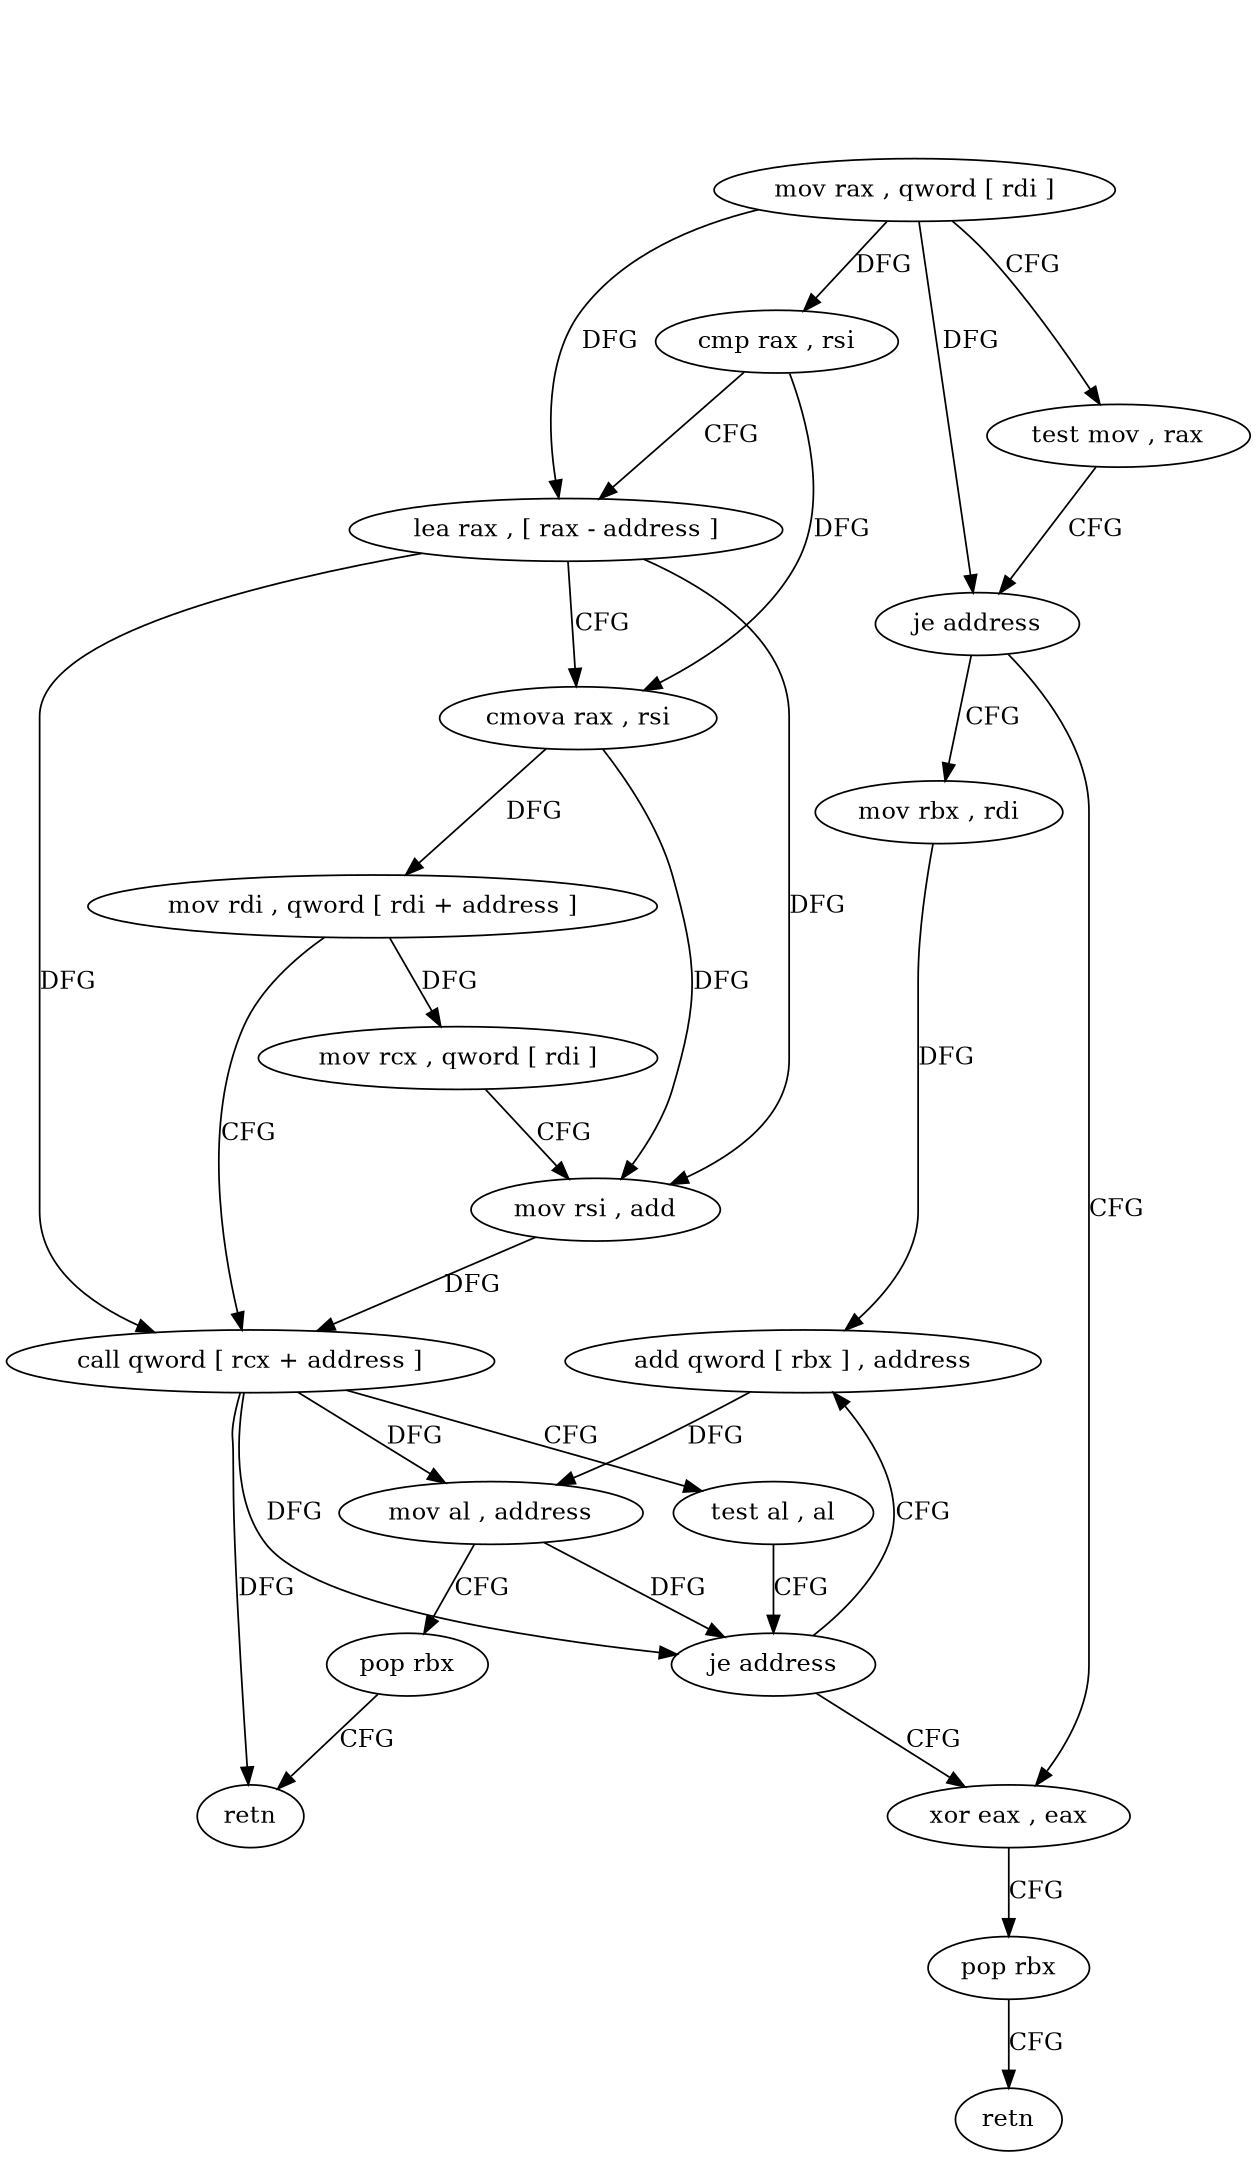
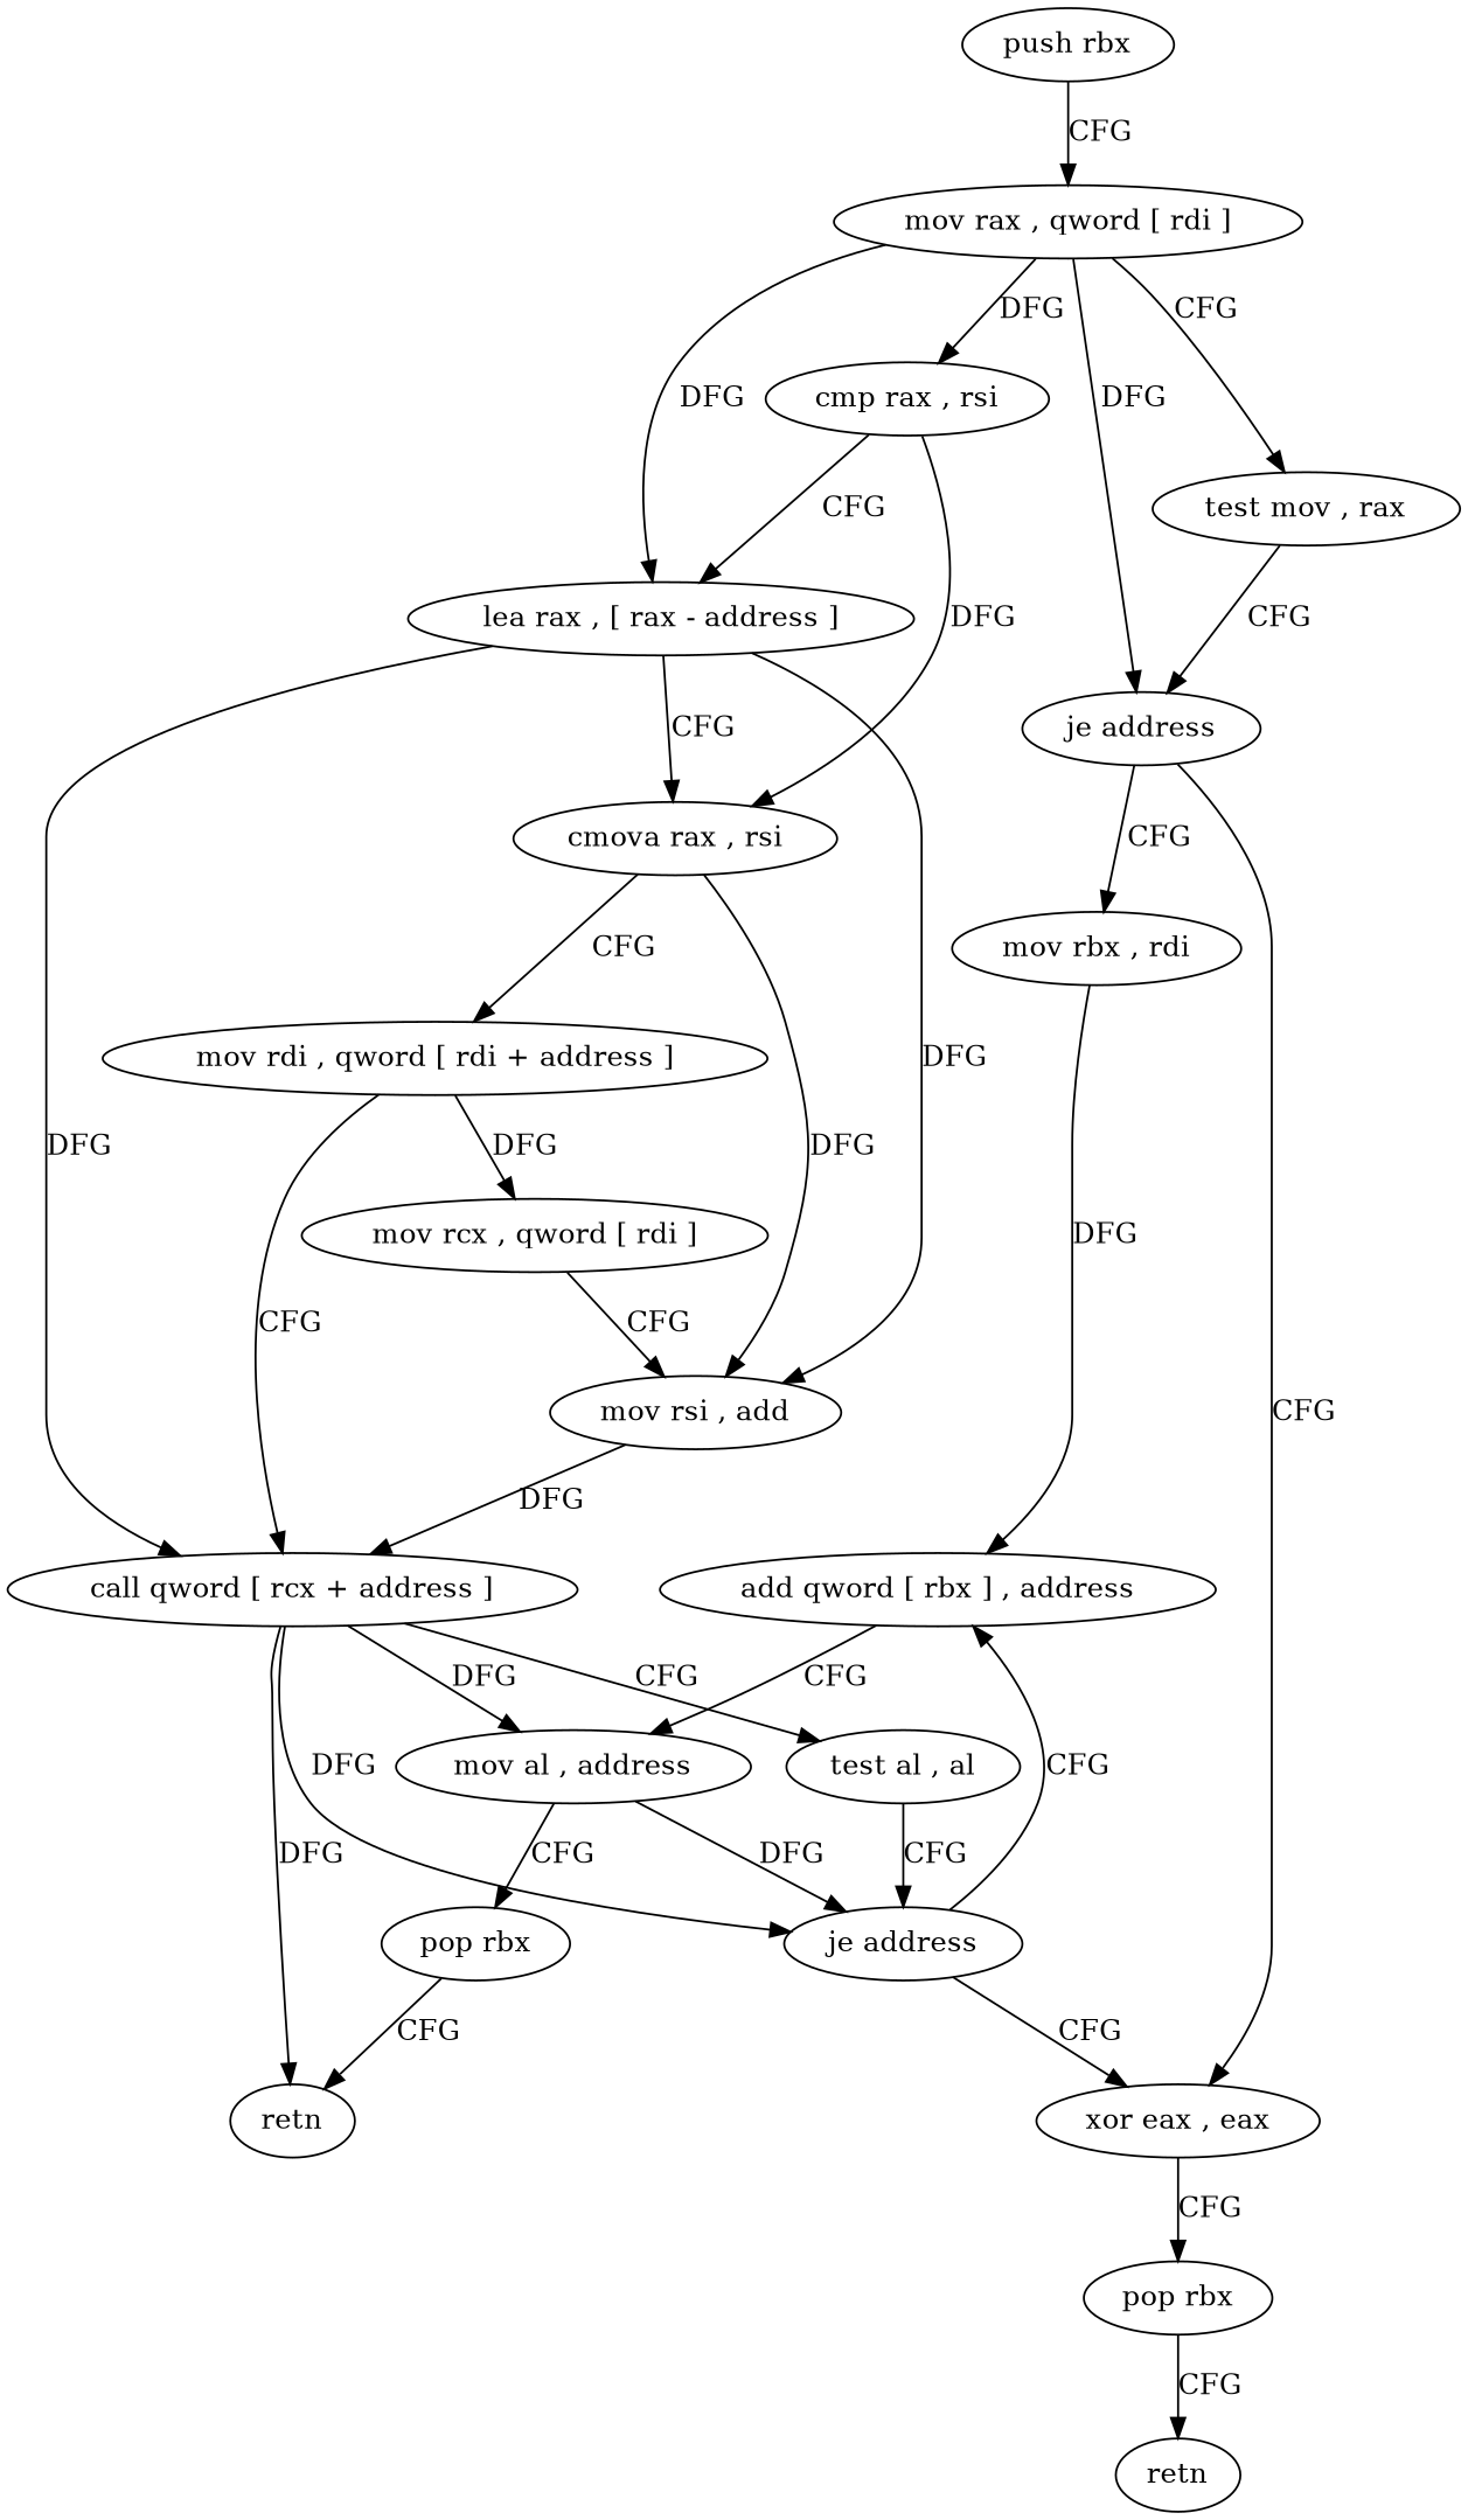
  digraph {
+   n1 [label="push rbx"]
    n2 [label="mov rax , qword [ rdi ]"]
    n3 [label="test mov , rax"]
    n4 [label="je address"]
    n5 [label="cmp rax , rsi"]
    n6 [label="lea rax , [ rax - address ]"]
    n7 [label="xor eax , eax"]
    n8 [label="mov rbx , rdi"]
    n9 [label="cmova rax , rsi"]
    n10 [label="mov rsi , add"]
    n11 [label="call qword [ rcx + address ]"]
    n12 [label="pop rbx"]
    n13 [label="add qword [ rbx ] , address"]
    n14 [label=retn]
    n15 [label="mov al , address"]
    n16 [label="mov rdi , qword [ rdi + address ]"]
    n17 [label="mov rcx , qword [ rdi ]"]
    n18 [label="test al , al"]
    n19 [label="je address"]
    n20 [label=retn]
    n21 [label="pop rbx"]
+   n1 -> n2 [label=CFG]
    n2 -> n3 [label=CFG]
    n2 -> n4 [label=DFG]
    n2 -> n5 [label=DFG]
    n2 -> n6 [label=DFG]
    n3 -> n4 [label=CFG]
    n4 -> n7 [label=CFG]
    n4 -> n8 [label=CFG]
    n5 -> n6 [label=CFG]
    n5 -> n9 [label=DFG]
    n6 -> n9 [label=CFG]
    n6 -> n10 [label=DFG]
    n6 -> n11 [label=DFG]
    n7 -> n12 [label=CFG]
    n8 -> n13 [label=DFG]
    n9 -> n10 [label=DFG]
-   n9 -> n16 [label=DFG]
+   n9 -> n16 [label=CFG]
    n10 -> n11 [label=DFG]
    n11 -> n15 [label=DFG]
    n11 -> n18 [label=CFG]
    n11 -> n19 [label=DFG]
    n11 -> n20 [label=DFG]
    n12 -> n14 [label=CFG]
-   n13 -> n15 [label=DFG]
+   n13 -> n15 [label=CFG]
    n15 -> n19 [label=DFG]
    n15 -> n21 [label=CFG]
    n16 -> n11 [label=CFG]
    n16 -> n17 [label=DFG]
    n17 -> n10 [label=CFG]
    n18 -> n19 [label=CFG]
    n19 -> n7 [label=CFG]
    n19 -> n13 [label=CFG]
    n21 -> n20 [label=CFG]
  }
